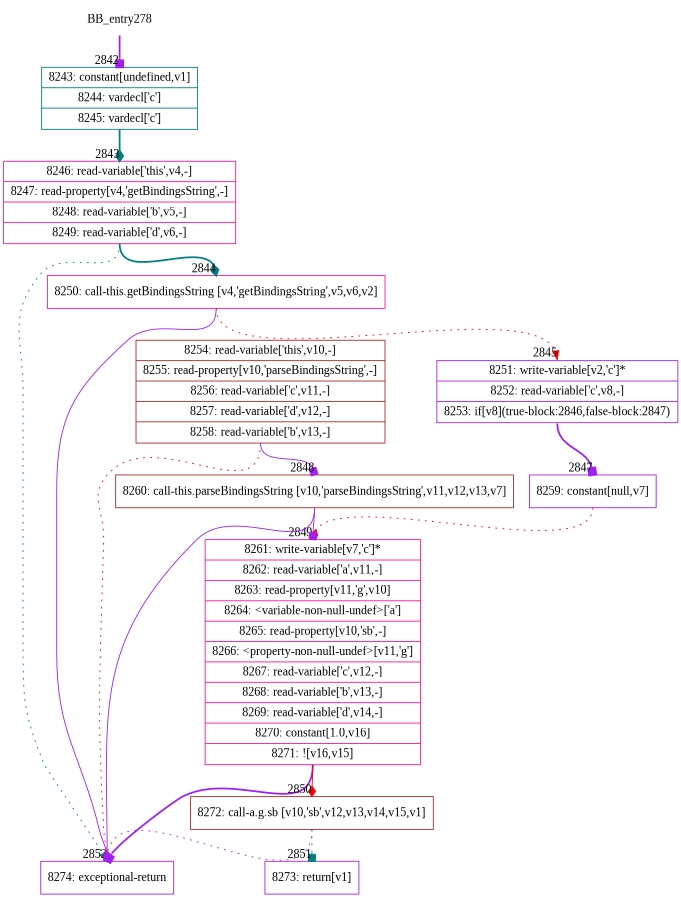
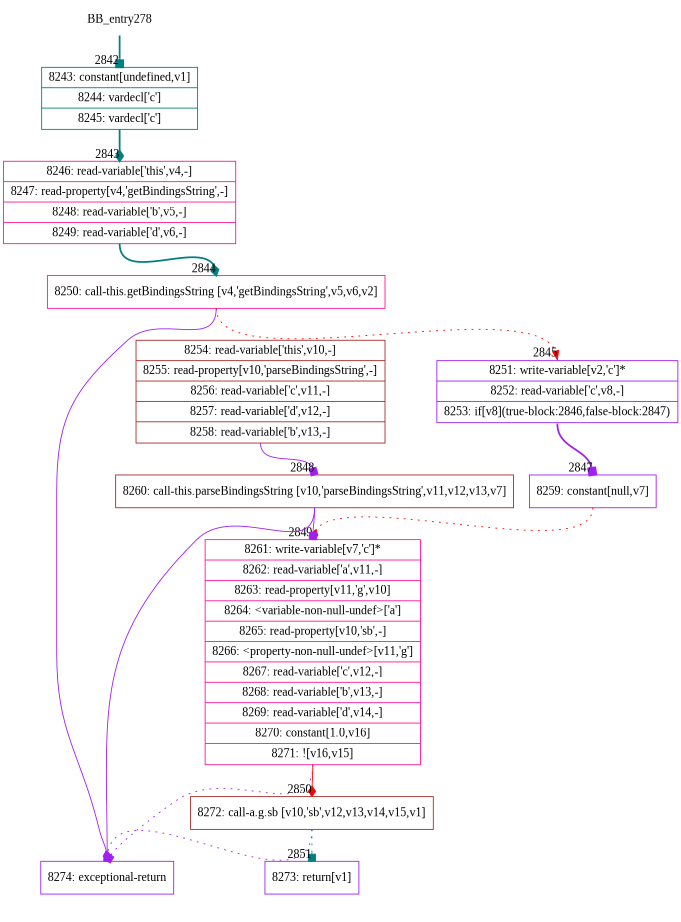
  digraph {
    fontname="Liberation Serif"
    rankdir=TD
    node [color=deeppink fontname="Liberation Serif" shape=record]
    edge [arrowhead=box color=purple fontname="Liberation Serif" headport=n style=dotted tailport=s]
    n1 [label=BB_entry278 shape=none]
    n2 [color=teal label="{8243: constant[undefined,v1]|8244: vardecl['c']|8245: vardecl['c']}"]
    n3 [label="{8246: read-variable['this',v4,-]|8247: read-property[v4,'getBindingsString',-]|8248: read-variable['b',v5,-]|8249: read-variable['d',v6,-]}"]
    n4 [label="{8250: call-this.getBindingsString [v4,'getBindingsString',v5,v6,v2]}"]
    n5 [color=purple label="{8274: exceptional-return}"]
    n6 [color=purple label="{8251: write-variable[v2,'c']*|8252: read-variable['c',v8,-]|8253: if[v8](true-block:2846,false-block:2847)}"]
    n7 [color=purple label="{8259: constant[null,v7]}"]
    n8 [color=brown label="{8254: read-variable['this',v10,-]|8255: read-property[v10,'parseBindingsString',-]|8256: read-variable['c',v11,-]|8257: read-variable['d',v12,-]|8258: read-variable['b',v13,-]}"]
    n9 [color=brown label="{8260: call-this.parseBindingsString [v10,'parseBindingsString',v11,v12,v13,v7]}"]
    n10 [label="{8261: write-variable[v7,'c']*|8262: read-variable['a',v11,-]|8263: read-property[v11,'g',v10]|8264: \<variable-non-null-undef\>['a']|8265: read-property[v10,'sb',-]|8266: \<property-non-null-undef\>[v11,'g']|8267: read-variable['c',v12,-]|8268: read-variable['b',v13,-]|8269: read-variable['d',v14,-]|8270: constant[1.0,v16]|8271: ![v16,v15]}"]
    n11 [color=brown label="{8272: call-a.g.sb [v10,'sb',v12,v13,v14,v15,v1]}"]
    n12 [color=purple label="{8273: return[v1]}"]
-   n1 -> n2 [headlabel="    2842" style=bold]
+   n1 -> n2 [color=teal headlabel="    2842" style=bold]
    n2 -> n3 [arrowhead=diamond color=teal headlabel="      2843" style=bold]
    n3 -> n4 [arrowhead=diamond color=teal headlabel="      2844" style=bold]
-   n3 -> n5 [arrowhead=normal color=teal headlabel="      2852"]
    n4 -> n5 [arrowhead=diamond style=solid]
    n4 -> n6 [arrowhead=normal color=red headlabel="      2845"]
    n6 -> n7 [headlabel="      2847" style=bold]
    n7 -> n10 [arrowhead=diamond color=red headlabel="      2849"]
-   n8 -> n5 [arrowhead=diamond color=red]
    n8 -> n9 [headlabel="      2848" style=solid]
    n9 -> n5 [arrowhead=diamond style=solid]
    n9 -> n10 [style=solid]
-   n10 -> n5 [style=bold]
+   n10 -> n5
    n10 -> n11 [arrowhead=diamond color=red headlabel="      2850" style=solid]
    n11 -> n5
    n11 -> n12 [color=teal headlabel="      2851"]
  }
